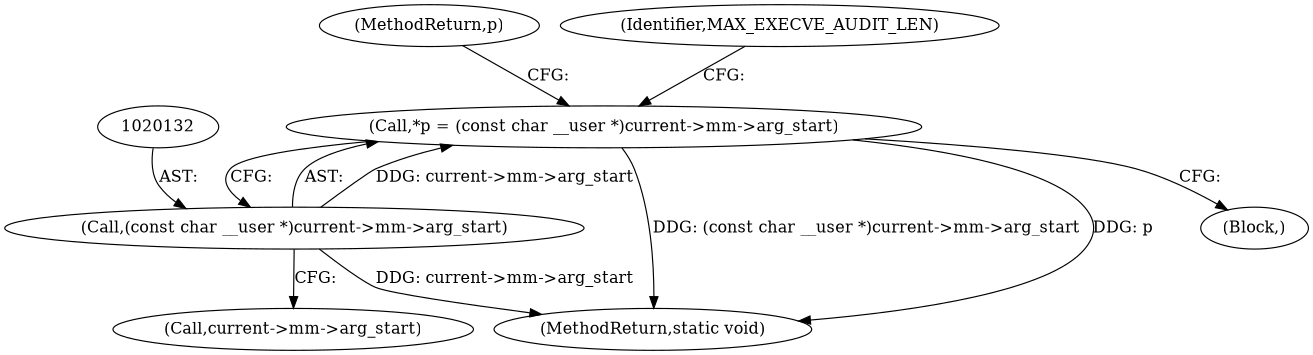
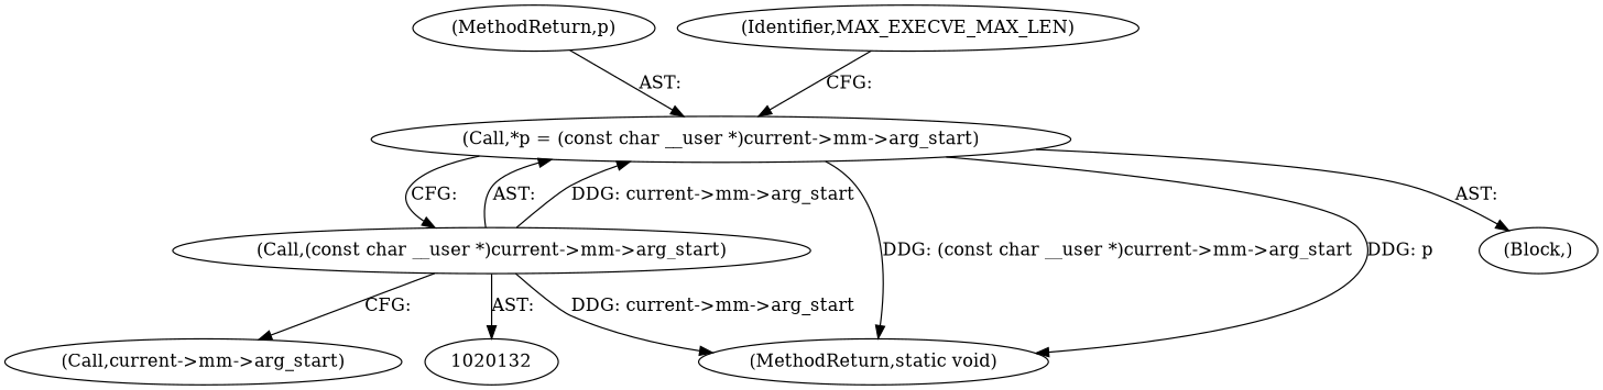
  digraph {
    n1 [label="(Call,*p = (const char __user *)current->mm->arg_start)"]
    n2 [label="(Call,(const char __user *)current->mm->arg_start)"]
    n3 [label="(MethodReturn,static void)"]
    n4 [label="(Block,)"]
    n5 [label="(Call,current->mm->arg_start)"]
    n6 [label="(MethodReturn,p)"]
-   n7 [label="(Identifier,MAX_EXECVE_AUDIT_LEN)"]
+   n7 [label="(Identifier,MAX_EXECVE_MAX_LEN)"]
    n8 [label=1020132]
    n1 -> n2 [label="CFG: "]
    n1 -> n3 [label="DDG: (const char __user *)current->mm->arg_start"]
    n1 -> n3 [label="DDG: p"]
-   n1 -> n4 [label="CFG: "]
+   n1 -> n4 [label="AST: "]
    n2 -> n1 [label="AST: "]
    n2 -> n1 [label="DDG: current->mm->arg_start"]
    n2 -> n3 [label="DDG: current->mm->arg_start"]
    n2 -> n5 [label="CFG: "]
-   n6 -> n1 [label="CFG: "]
+   n6 -> n1 [label="AST: "]
    n7 -> n1 [label="CFG: "]
-   n8 -> n2 [label="AST: "]
+   n2 -> n8 [label="AST: "]
  }
